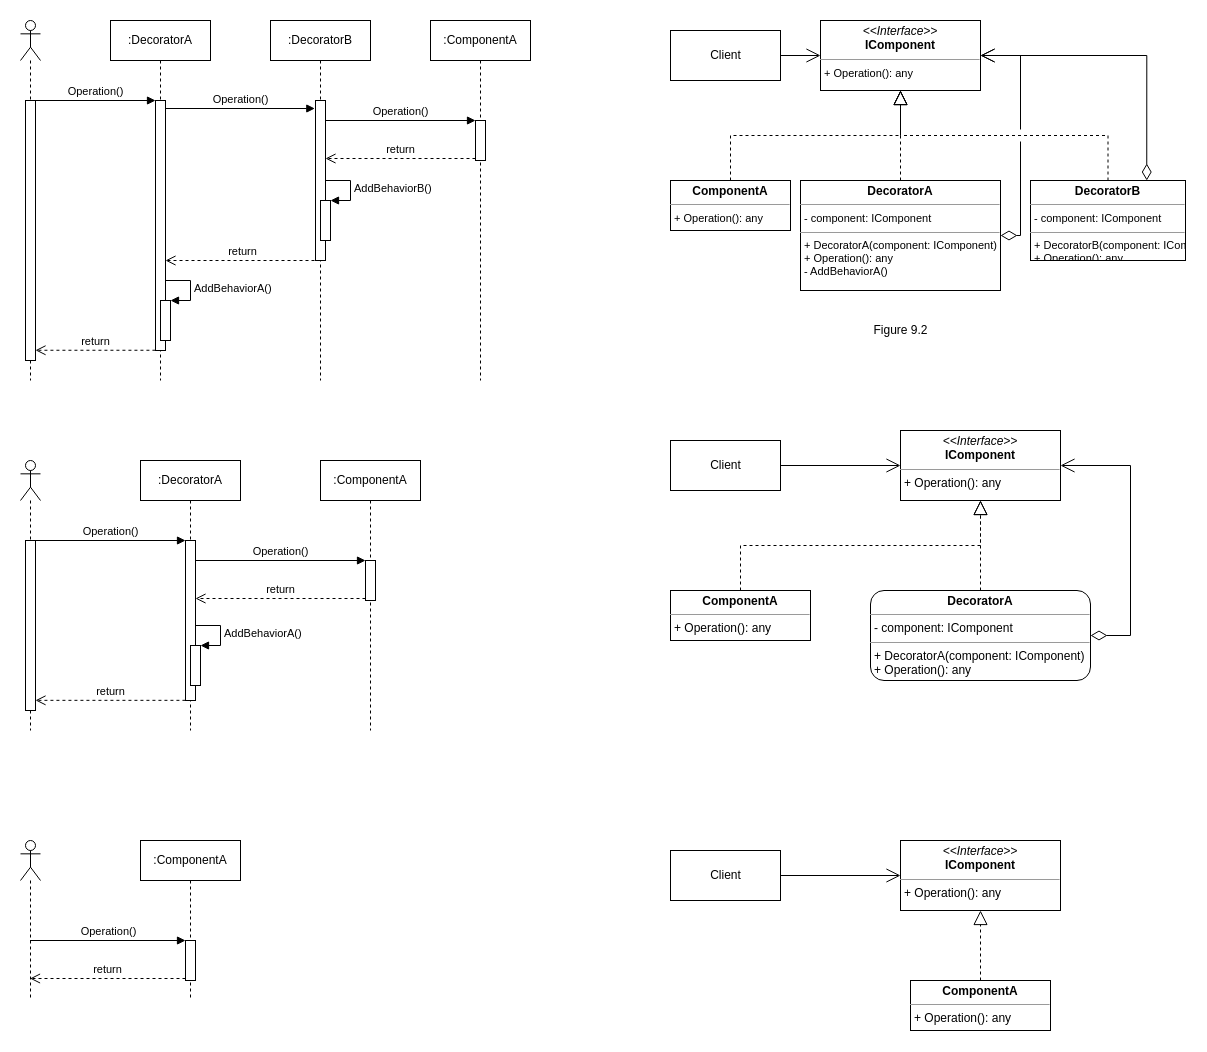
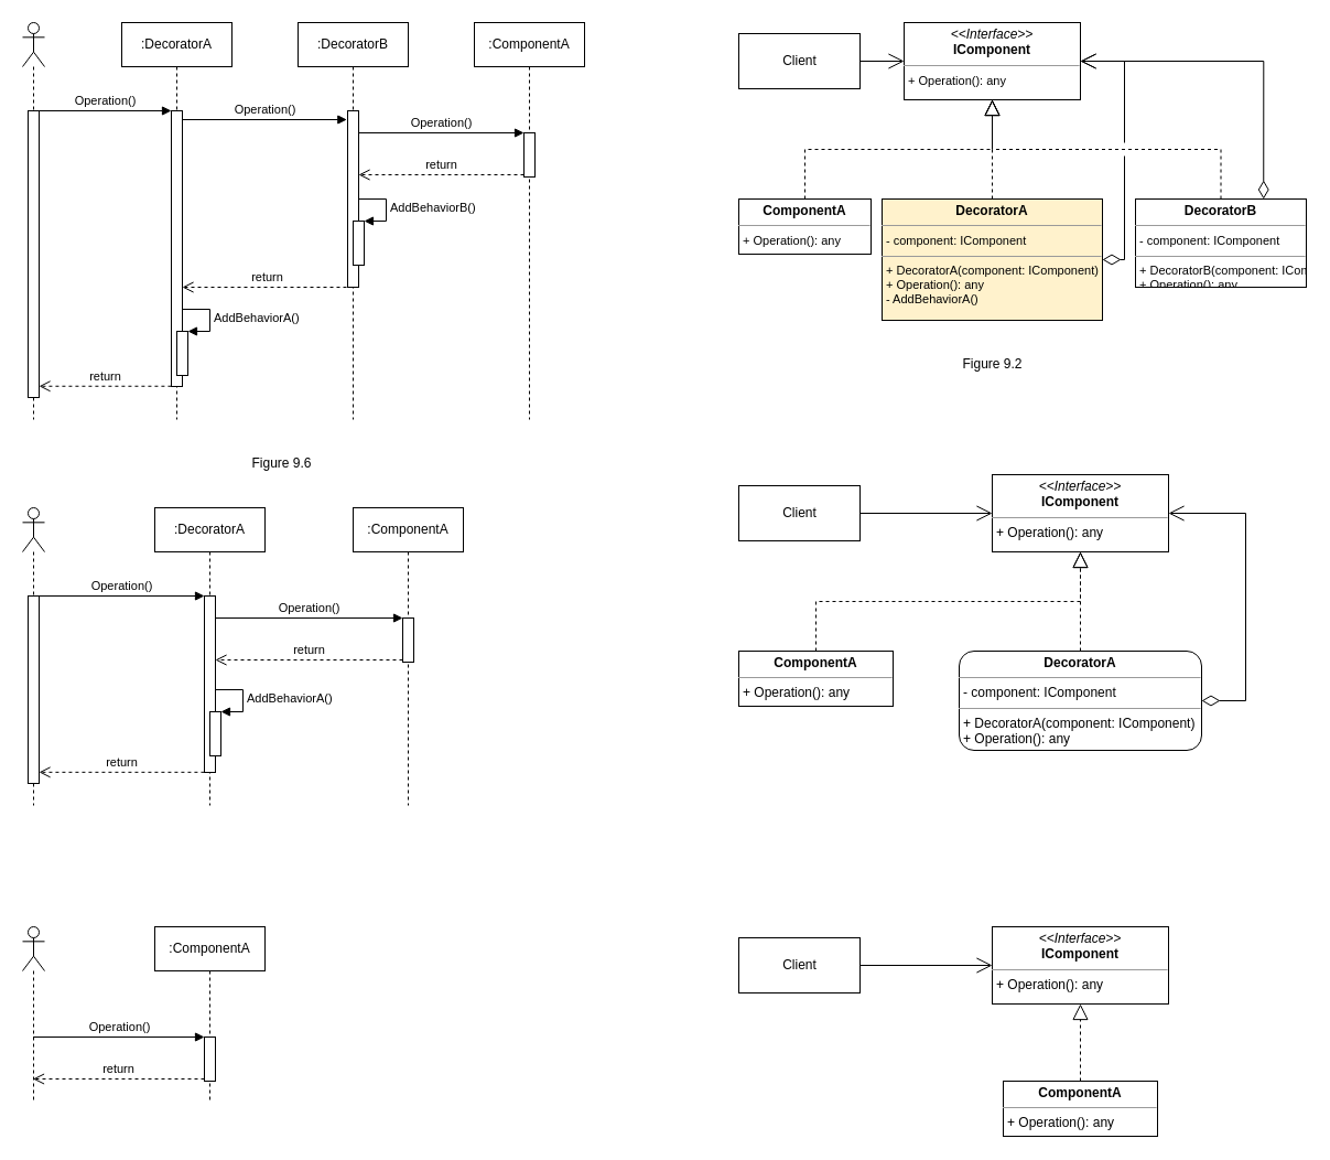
  <mxCell id="0" />
  <mxCell id="1" parent="0" />
  <mxCell id="2" value="" style="shape=umlLifeline;participant=umlActor;perimeter=lifelinePerimeter;whiteSpace=wrap;html=1;container=1;collapsible=0;recursiveResize=0;verticalAlign=top;spacingTop=36;labelBackgroundColor=#ffffff;outlineConnect=0;" parent="1" vertex="1"><mxGeometry x="20" y="20" width="20" height="360" as="geometry" /></mxCell>
  <mxCell id="3" value=":DecoratorA" style="shape=umlLifeline;perimeter=lifelinePerimeter;whiteSpace=wrap;html=1;container=1;collapsible=0;recursiveResize=0;outlineConnect=0;" parent="1" vertex="1"><mxGeometry x="110" y="20" width="100" height="360" as="geometry" /></mxCell>
  <mxCell id="4" value="" style="html=1;points=[];perimeter=orthogonalPerimeter;" parent="3" vertex="1"><mxGeometry x="45" y="80" width="10" height="250" as="geometry" /></mxCell>
  <mxCell id="5" value="" style="html=1;points=[];perimeter=orthogonalPerimeter;" parent="3" vertex="1"><mxGeometry x="50" y="280" width="10" height="40" as="geometry" /></mxCell>
  <mxCell id="6" value="AddBehaviorA()" style="edgeStyle=orthogonalEdgeStyle;html=1;align=left;spacingLeft=2;endArrow=block;rounded=0;entryX=1;entryY=0;" parent="3" target="5" edge="1"><mxGeometry relative="1" as="geometry"><mxPoint x="55" y="260" as="sourcePoint" /><Array as="points"><mxPoint x="80" y="260" /></Array></mxGeometry></mxCell>
  <mxCell id="7" value="Operation()" style="html=1;verticalAlign=bottom;endArrow=block;entryX=0;entryY=0;" parent="1" source="24" target="4" edge="1"><mxGeometry relative="1" as="geometry"><mxPoint x="30" y="100" as="sourcePoint" /></mxGeometry></mxCell>
  <mxCell id="8" value="return" style="html=1;verticalAlign=bottom;endArrow=open;dashed=1;endSize=8;exitX=-0.007;exitY=0.999;exitPerimeter=0;" parent="1" source="4" target="24" edge="1"><mxGeometry relative="1" as="geometry"><mxPoint x="30" y="176" as="targetPoint" /><mxPoint x="185" y="360" as="sourcePoint" /></mxGeometry></mxCell>
  <mxCell id="9" value=":ComponentA" style="shape=umlLifeline;perimeter=lifelinePerimeter;whiteSpace=wrap;html=1;container=1;collapsible=0;recursiveResize=0;outlineConnect=0;" parent="1" vertex="1"><mxGeometry x="430" y="20" width="100" height="360" as="geometry" /></mxCell>
  <mxCell id="10" value="" style="html=1;points=[];perimeter=orthogonalPerimeter;" parent="9" vertex="1"><mxGeometry x="45" y="100" width="10" height="40" as="geometry" /></mxCell>
  <mxCell id="11" value="Operation()" style="html=1;verticalAlign=bottom;endArrow=block;entryX=0;entryY=0;" parent="1" source="20" target="10" edge="1"><mxGeometry relative="1" as="geometry"><mxPoint x="195" y="120" as="sourcePoint" /></mxGeometry></mxCell>
  <mxCell id="12" value="return" style="html=1;verticalAlign=bottom;endArrow=open;dashed=1;endSize=8;exitX=0;exitY=0.95;" parent="1" source="10" target="20" edge="1"><mxGeometry relative="1" as="geometry"><mxPoint x="195" y="196" as="targetPoint" /></mxGeometry></mxCell>
  <mxCell id="13" value="" style="shape=umlLifeline;participant=umlActor;perimeter=lifelinePerimeter;whiteSpace=wrap;html=1;container=1;collapsible=0;recursiveResize=0;verticalAlign=top;spacingTop=36;labelBackgroundColor=#ffffff;outlineConnect=0;" parent="1" vertex="1"><mxGeometry x="20" y="840" width="20" height="160" as="geometry" /></mxCell>
  <mxCell id="14" value=":ComponentA" style="shape=umlLifeline;perimeter=lifelinePerimeter;whiteSpace=wrap;html=1;container=1;collapsible=0;recursiveResize=0;outlineConnect=0;" parent="1" vertex="1"><mxGeometry x="140" y="840" width="100" height="160" as="geometry" /></mxCell>
  <mxCell id="15" value="" style="html=1;points=[];perimeter=orthogonalPerimeter;" parent="14" vertex="1"><mxGeometry x="45" y="100" width="10" height="40" as="geometry" /></mxCell>
  <mxCell id="16" value="Operation()" style="html=1;verticalAlign=bottom;endArrow=block;entryX=0;entryY=0;" parent="1" source="13" target="15" edge="1"><mxGeometry relative="1" as="geometry"><mxPoint x="195" y="940" as="sourcePoint" /></mxGeometry></mxCell>
  <mxCell id="17" value="return" style="html=1;verticalAlign=bottom;endArrow=open;dashed=1;endSize=8;exitX=0;exitY=0.95;" parent="1" source="15" target="13" edge="1"><mxGeometry relative="1" as="geometry"><mxPoint x="195" y="1016" as="targetPoint" /></mxGeometry></mxCell>
  <mxCell id="18" value="&lt;p style=&quot;margin: 0px ; margin-top: 4px ; text-align: center&quot;&gt;&lt;i&gt;&amp;lt;&amp;lt;Interface&amp;gt;&amp;gt;&lt;/i&gt;&lt;br&gt;&lt;b&gt;IComponent&lt;/b&gt;&lt;/p&gt;&lt;hr size=&quot;1&quot;&gt;&lt;p style=&quot;margin: 0px ; margin-left: 4px&quot;&gt;&lt;/p&gt;&lt;p style=&quot;margin: 0px ; margin-left: 4px&quot;&gt;&lt;font style=&quot;font-size: 11px&quot;&gt;+ Operation(): any&lt;/font&gt;&lt;br&gt;&lt;/p&gt;" style="verticalAlign=top;align=left;overflow=fill;fontSize=12;fontFamily=Helvetica;html=1;" parent="1" vertex="1"><mxGeometry x="820" y="20" width="160" height="70" as="geometry" /></mxCell>
  <mxCell id="19" value=":DecoratorB" style="shape=umlLifeline;perimeter=lifelinePerimeter;whiteSpace=wrap;html=1;container=1;collapsible=0;recursiveResize=0;outlineConnect=0;" parent="1" vertex="1"><mxGeometry x="270" y="20" width="100" height="360" as="geometry" /></mxCell>
  <mxCell id="20" value="" style="html=1;points=[];perimeter=orthogonalPerimeter;" parent="19" vertex="1"><mxGeometry x="45" y="80" width="10" height="160" as="geometry" /></mxCell>
  <mxCell id="21" value="" style="html=1;points=[];perimeter=orthogonalPerimeter;" parent="19" vertex="1"><mxGeometry x="50" y="180" width="10" height="40" as="geometry" /></mxCell>
  <mxCell id="22" value="AddBehaviorB()" style="edgeStyle=orthogonalEdgeStyle;html=1;align=left;spacingLeft=2;endArrow=block;rounded=0;entryX=1;entryY=0;" parent="19" target="21" edge="1"><mxGeometry relative="1" as="geometry"><mxPoint x="55" y="160" as="sourcePoint" /><Array as="points"><mxPoint x="80" y="160" /></Array></mxGeometry></mxCell>
  <mxCell id="23" value="Operation()" style="html=1;verticalAlign=bottom;endArrow=block;entryX=-0.067;entryY=0.05;entryDx=0;entryDy=0;entryPerimeter=0;" parent="1" source="4" target="20" edge="1"><mxGeometry relative="1" as="geometry"><mxPoint x="215" y="139.5" as="sourcePoint" /><mxPoint x="370" y="139.5" as="targetPoint" /><Array as="points" /></mxGeometry></mxCell>
  <mxCell id="24" value="" style="html=1;points=[];perimeter=orthogonalPerimeter;" parent="1" vertex="1"><mxGeometry x="25" y="100" width="10" height="260" as="geometry" /></mxCell>
  <mxCell id="25" value="return" style="html=1;verticalAlign=bottom;endArrow=open;dashed=1;endSize=8;exitX=0.5;exitY=1;exitPerimeter=0;" parent="1" source="20" target="4" edge="1"><mxGeometry relative="1" as="geometry"><mxPoint x="185" y="280.138" as="targetPoint" /><mxPoint x="354.931" y="280.138" as="sourcePoint" /></mxGeometry></mxCell>
  <mxCell id="26" value="" style="endArrow=block;dashed=1;endFill=0;endSize=12;html=1;edgeStyle=elbowEdgeStyle;elbow=vertical;rounded=0;" parent="1" source="27" target="18" edge="1"><mxGeometry width="160" relative="1" as="geometry"><mxPoint x="760" y="180" as="sourcePoint" /><mxPoint x="1060" y="450" as="targetPoint" /></mxGeometry></mxCell>
  <mxCell id="27" value="&lt;p style=&quot;margin: 0px ; margin-top: 4px ; text-align: center&quot;&gt;&lt;b&gt;ComponentA&lt;/b&gt;&lt;/p&gt;&lt;hr size=&quot;1&quot;&gt;&lt;p style=&quot;margin: 0px ; margin-left: 4px&quot;&gt;&lt;/p&gt;&lt;p style=&quot;margin: 0px ; margin-left: 4px&quot;&gt;&lt;font style=&quot;font-size: 11px&quot;&gt;+ Operation(): any&lt;/font&gt;&lt;/p&gt;" style="verticalAlign=top;align=left;overflow=fill;fontSize=12;fontFamily=Helvetica;html=1;" parent="1" vertex="1"><mxGeometry x="670" y="180" width="120" height="50" as="geometry" /></mxCell>
- <mxCell id="28" value="&lt;p style=&quot;margin: 0px ; margin-top: 4px ; text-align: center&quot;&gt;&lt;b&gt;DecoratorA&lt;/b&gt;&lt;/p&gt;&lt;hr size=&quot;1&quot;&gt;&lt;p style=&quot;margin: 0px ; margin-left: 4px&quot;&gt;&lt;font style=&quot;font-size: 11px&quot;&gt;- component: IComponent&lt;/font&gt;&lt;/p&gt;&lt;hr size=&quot;1&quot;&gt;&lt;p style=&quot;margin: 0px 0px 0px 4px ; font-size: 11px&quot;&gt;&lt;font style=&quot;font-size: 11px&quot;&gt;+ DecoratorA(component: IComponent)&lt;/font&gt;&lt;/p&gt;&lt;p style=&quot;margin: 0px 0px 0px 4px ; font-size: 11px&quot;&gt;&lt;font style=&quot;font-size: 11px&quot;&gt;+ Operation(): any&lt;/font&gt;&lt;/p&gt;&lt;p style=&quot;margin: 0px 0px 0px 4px ; font-size: 11px&quot;&gt;&lt;font style=&quot;font-size: 11px&quot;&gt;- AddBehaviorA()&lt;/font&gt;&lt;/p&gt;" style="verticalAlign=top;align=left;overflow=fill;fontSize=12;fontFamily=Helvetica;html=1;" parent="1" vertex="1"><mxGeometry x="800" y="180" width="200" height="110" as="geometry" /></mxCell>
+ <mxCell id="28" value="&lt;p style=&quot;margin: 0px ; margin-top: 4px ; text-align: center&quot;&gt;&lt;b&gt;DecoratorA&lt;/b&gt;&lt;/p&gt;&lt;hr size=&quot;1&quot;&gt;&lt;p style=&quot;margin: 0px ; margin-left: 4px&quot;&gt;&lt;font style=&quot;font-size: 11px&quot;&gt;- component: IComponent&lt;/font&gt;&lt;/p&gt;&lt;hr size=&quot;1&quot;&gt;&lt;p style=&quot;margin: 0px 0px 0px 4px ; font-size: 11px&quot;&gt;&lt;font style=&quot;font-size: 11px&quot;&gt;+ DecoratorA(component: IComponent)&lt;/font&gt;&lt;/p&gt;&lt;p style=&quot;margin: 0px 0px 0px 4px ; font-size: 11px&quot;&gt;&lt;font style=&quot;font-size: 11px&quot;&gt;+ Operation(): any&lt;/font&gt;&lt;/p&gt;&lt;p style=&quot;margin: 0px 0px 0px 4px ; font-size: 11px&quot;&gt;&lt;font style=&quot;font-size: 11px&quot;&gt;- AddBehaviorA()&lt;/font&gt;&lt;/p&gt;" style="verticalAlign=top;align=left;overflow=fill;fontSize=12;fontFamily=Helvetica;html=1;fillColor=#fff2cc;" parent="1" vertex="1"><mxGeometry x="800" y="180" width="200" height="110" as="geometry" /></mxCell>
  <mxCell id="29" value="&lt;p style=&quot;margin: 0px ; margin-top: 4px ; text-align: center&quot;&gt;&lt;b&gt;DecoratorB&lt;/b&gt;&lt;/p&gt;&lt;hr size=&quot;1&quot;&gt;&lt;p style=&quot;margin: 0px ; margin-left: 4px&quot;&gt;&lt;font style=&quot;font-size: 11px&quot;&gt;- component: IComponent&lt;/font&gt;&lt;/p&gt;&lt;hr size=&quot;1&quot;&gt;&lt;p style=&quot;margin: 0px 0px 0px 4px ; font-size: 11px&quot;&gt;&lt;font style=&quot;font-size: 11px&quot;&gt;+ DecoratorB(component: IComponent)&lt;br&gt;&lt;/font&gt;&lt;/p&gt;&lt;p style=&quot;margin: 0px 0px 0px 4px ; font-size: 11px&quot;&gt;&lt;font style=&quot;font-size: 11px&quot;&gt;+ Operation(): any&lt;/font&gt;&lt;/p&gt;&lt;p style=&quot;margin: 0px 0px 0px 4px ; font-size: 11px&quot;&gt;&lt;font style=&quot;font-size: 11px&quot;&gt;- AddBehaviorB()&lt;/font&gt;&lt;/p&gt;" style="verticalAlign=top;align=left;overflow=fill;fontSize=12;fontFamily=Helvetica;html=1;" parent="1" vertex="1"><mxGeometry x="1030" y="180" width="155" height="80" as="geometry" /></mxCell>
  <mxCell id="30" value="" style="endArrow=block;dashed=1;endFill=0;endSize=12;html=1;edgeStyle=elbowEdgeStyle;elbow=vertical;rounded=0;" parent="1" source="28" target="18" edge="1"><mxGeometry width="160" relative="1" as="geometry"><mxPoint x="760" y="190" as="sourcePoint" /><mxPoint x="920" y="100" as="targetPoint" /></mxGeometry></mxCell>
  <mxCell id="31" value="" style="endArrow=block;dashed=1;endFill=0;endSize=12;html=1;edgeStyle=elbowEdgeStyle;elbow=vertical;rounded=0;" parent="1" source="29" target="18" edge="1"><mxGeometry width="160" relative="1" as="geometry"><mxPoint x="770" y="200" as="sourcePoint" /><mxPoint x="930" y="110" as="targetPoint" /></mxGeometry></mxCell>
  <mxCell id="32" value="" style="endArrow=open;endFill=1;endSize=12;html=1;edgeStyle=elbowEdgeStyle;rounded=0;jumpStyle=gap;jumpSize=12;startSize=14;startArrow=diamondThin;startFill=0;" parent="1" source="28" target="18" edge="1"><mxGeometry width="160" relative="1" as="geometry"><mxPoint x="980" y="410" as="sourcePoint" /><mxPoint x="1140" y="410" as="targetPoint" /><Array as="points"><mxPoint x="1020" y="170" /><mxPoint x="1040" y="160" /><mxPoint x="1110" y="109" /></Array></mxGeometry></mxCell>
  <mxCell id="33" value="" style="endArrow=open;endFill=1;endSize=12;html=1;edgeStyle=orthogonalEdgeStyle;rounded=0;jumpStyle=gap;jumpSize=12;startArrow=diamondThin;startFill=0;startSize=14;exitX=0.75;exitY=0;exitDx=0;exitDy=0;elbow=vertical;entryX=1;entryY=0.5;entryDx=0;entryDy=0;" parent="1" source="29" target="18" edge="1"><mxGeometry width="160" relative="1" as="geometry"><mxPoint x="1450" y="220" as="sourcePoint" /><mxPoint x="1420" y="40" as="targetPoint" /></mxGeometry></mxCell>
  <mxCell id="34" value="&lt;p style=&quot;margin: 0px ; margin-top: 4px ; text-align: center&quot;&gt;&lt;i&gt;&amp;lt;&amp;lt;Interface&amp;gt;&amp;gt;&lt;/i&gt;&lt;br&gt;&lt;b&gt;IComponent&lt;/b&gt;&lt;/p&gt;&lt;hr size=&quot;1&quot;&gt;&lt;p style=&quot;margin: 0px ; margin-left: 4px&quot;&gt;&lt;/p&gt;&lt;p style=&quot;margin: 0px ; margin-left: 4px&quot;&gt;+ Operation(): any&lt;br&gt;&lt;/p&gt;" style="verticalAlign=top;align=left;overflow=fill;fontSize=12;fontFamily=Helvetica;html=1;" parent="1" vertex="1"><mxGeometry x="900" y="430" width="160" height="70" as="geometry" /></mxCell>
  <mxCell id="35" value="" style="endArrow=block;dashed=1;endFill=0;endSize=12;html=1;edgeStyle=elbowEdgeStyle;elbow=vertical;rounded=0;" parent="1" source="36" target="34" edge="1"><mxGeometry width="160" relative="1" as="geometry"><mxPoint x="760" y="590" as="sourcePoint" /><mxPoint x="1060" y="860" as="targetPoint" /></mxGeometry></mxCell>
  <mxCell id="36" value="&lt;p style=&quot;margin: 0px ; margin-top: 4px ; text-align: center&quot;&gt;&lt;b&gt;ComponentA&lt;/b&gt;&lt;/p&gt;&lt;hr size=&quot;1&quot;&gt;&lt;p style=&quot;margin: 0px ; margin-left: 4px&quot;&gt;&lt;/p&gt;&lt;p style=&quot;margin: 0px ; margin-left: 4px&quot;&gt;+ Operation(): any&lt;/p&gt;" style="verticalAlign=top;align=left;overflow=fill;fontSize=12;fontFamily=Helvetica;html=1;" parent="1" vertex="1"><mxGeometry x="670" y="590" width="140" height="50" as="geometry" /></mxCell>
  <mxCell id="37" value="&lt;p style=&quot;margin: 0px ; margin-top: 4px ; text-align: center&quot;&gt;&lt;b&gt;DecoratorA&lt;/b&gt;&lt;/p&gt;&lt;hr size=&quot;1&quot;&gt;&lt;p style=&quot;margin: 0px ; margin-left: 4px&quot;&gt;- component: IComponent&lt;/p&gt;&lt;hr size=&quot;1&quot;&gt;&lt;p style=&quot;margin: 0px ; margin-left: 4px&quot;&gt;+ DecoratorA(component: IComponent)&lt;/p&gt;&lt;p style=&quot;margin: 0px ; margin-left: 4px&quot;&gt;+ Operation(): any&lt;/p&gt;" style="verticalAlign=top;align=left;overflow=fill;fontSize=12;fontFamily=Helvetica;html=1;rounded=1;" parent="1" vertex="1"><mxGeometry x="870" y="590" width="220" height="90" as="geometry" /></mxCell>
  <mxCell id="38" value="" style="endArrow=block;dashed=1;endFill=0;endSize=12;html=1;edgeStyle=elbowEdgeStyle;elbow=vertical;rounded=0;" parent="1" source="37" target="34" edge="1"><mxGeometry width="160" relative="1" as="geometry"><mxPoint x="760" y="600" as="sourcePoint" /><mxPoint x="920" y="510" as="targetPoint" /></mxGeometry></mxCell>
  <mxCell id="39" value="Client" style="html=1;" parent="1" vertex="1"><mxGeometry x="670" y="440" width="110" height="50" as="geometry" /></mxCell>
  <mxCell id="40" value="" style="endArrow=open;html=1;endSize=12;startArrow=diamondThin;startSize=14;startFill=0;edgeStyle=orthogonalEdgeStyle;align=left;verticalAlign=bottom;rounded=0;" parent="1" source="37" target="34" edge="1"><mxGeometry x="-0.667" y="25" relative="1" as="geometry"><mxPoint x="1280" y="520" as="sourcePoint" /><mxPoint x="1300" y="760" as="targetPoint" /><Array as="points"><mxPoint x="1130" y="635" /><mxPoint x="1130" y="465" /></Array><mxPoint x="45" y="-15" as="offset" /></mxGeometry></mxCell>
  <mxCell id="41" value="" style="endArrow=open;html=1;endSize=12;startArrow=none;startSize=14;startFill=0;align=left;verticalAlign=bottom;" parent="1" source="39" target="34" edge="1"><mxGeometry x="-0.346" y="16" relative="1" as="geometry"><mxPoint x="800" y="454.5" as="sourcePoint" /><mxPoint x="860" y="400" as="targetPoint" /><mxPoint as="offset" /></mxGeometry></mxCell>
  <mxCell id="42" value="Client" style="html=1;" parent="1" vertex="1"><mxGeometry x="670" y="30" width="110" height="50" as="geometry" /></mxCell>
  <mxCell id="43" value="" style="endArrow=open;html=1;endSize=12;startArrow=none;startSize=14;startFill=0;align=left;verticalAlign=bottom;" parent="1" source="42" target="18" edge="1"><mxGeometry x="-0.346" y="16" relative="1" as="geometry"><mxPoint x="800" y="34.5" as="sourcePoint" /><mxPoint x="900" y="45" as="targetPoint" /><mxPoint as="offset" /></mxGeometry></mxCell>
  <mxCell id="44" value="&lt;p style=&quot;margin: 0px ; margin-top: 4px ; text-align: center&quot;&gt;&lt;i&gt;&amp;lt;&amp;lt;Interface&amp;gt;&amp;gt;&lt;/i&gt;&lt;br&gt;&lt;b&gt;IComponent&lt;/b&gt;&lt;/p&gt;&lt;hr size=&quot;1&quot;&gt;&lt;p style=&quot;margin: 0px ; margin-left: 4px&quot;&gt;&lt;/p&gt;&lt;p style=&quot;margin: 0px ; margin-left: 4px&quot;&gt;+ Operation(): any&lt;br&gt;&lt;/p&gt;" style="verticalAlign=top;align=left;overflow=fill;fontSize=12;fontFamily=Helvetica;html=1;" parent="1" vertex="1"><mxGeometry x="900" y="840" width="160" height="70" as="geometry" /></mxCell>
  <mxCell id="45" value="" style="endArrow=block;dashed=1;endFill=0;endSize=12;html=1;edgeStyle=elbowEdgeStyle;elbow=vertical;rounded=0;" parent="1" source="46" target="44" edge="1"><mxGeometry width="160" relative="1" as="geometry"><mxPoint x="760" y="1000" as="sourcePoint" /><mxPoint x="1060" y="1270" as="targetPoint" /></mxGeometry></mxCell>
  <mxCell id="46" value="&lt;p style=&quot;margin: 0px ; margin-top: 4px ; text-align: center&quot;&gt;&lt;b&gt;ComponentA&lt;/b&gt;&lt;/p&gt;&lt;hr size=&quot;1&quot;&gt;&lt;p style=&quot;margin: 0px ; margin-left: 4px&quot;&gt;&lt;/p&gt;&lt;p style=&quot;margin: 0px ; margin-left: 4px&quot;&gt;+ Operation(): any&lt;/p&gt;" style="verticalAlign=top;align=left;overflow=fill;fontSize=12;fontFamily=Helvetica;html=1;" parent="1" vertex="1"><mxGeometry x="910" y="980" width="140" height="50" as="geometry" /></mxCell>
  <mxCell id="47" value="Client" style="html=1;" parent="1" vertex="1"><mxGeometry x="670" y="850" width="110" height="50" as="geometry" /></mxCell>
  <mxCell id="48" value="" style="endArrow=open;html=1;endSize=12;startArrow=none;startSize=14;startFill=0;align=left;verticalAlign=bottom;" parent="1" source="47" target="44" edge="1"><mxGeometry x="-0.346" y="16" relative="1" as="geometry"><mxPoint x="800" y="864.5" as="sourcePoint" /><mxPoint x="860" y="810" as="targetPoint" /><mxPoint as="offset" /></mxGeometry></mxCell>
  <mxCell id="49" value="" style="shape=umlLifeline;participant=umlActor;perimeter=lifelinePerimeter;whiteSpace=wrap;html=1;container=1;collapsible=0;recursiveResize=0;verticalAlign=top;spacingTop=36;labelBackgroundColor=#ffffff;outlineConnect=0;" parent="1" vertex="1"><mxGeometry x="20" y="460" width="20" height="270" as="geometry" /></mxCell>
  <mxCell id="50" value=":DecoratorA" style="shape=umlLifeline;perimeter=lifelinePerimeter;whiteSpace=wrap;html=1;container=1;collapsible=0;recursiveResize=0;outlineConnect=0;" parent="1" vertex="1"><mxGeometry x="140" y="460" width="100" height="270" as="geometry" /></mxCell>
  <mxCell id="51" value="" style="html=1;points=[];perimeter=orthogonalPerimeter;" parent="50" vertex="1"><mxGeometry x="45" y="80" width="10" height="160" as="geometry" /></mxCell>
  <mxCell id="52" value="" style="html=1;points=[];perimeter=orthogonalPerimeter;" parent="50" vertex="1"><mxGeometry x="50" y="185" width="10" height="40" as="geometry" /></mxCell>
  <mxCell id="53" value="AddBehaviorA()" style="edgeStyle=orthogonalEdgeStyle;html=1;align=left;spacingLeft=2;endArrow=block;rounded=0;entryX=1;entryY=0;" parent="50" target="52" edge="1"><mxGeometry relative="1" as="geometry"><mxPoint x="55" y="165" as="sourcePoint" /><Array as="points"><mxPoint x="80" y="165" /></Array></mxGeometry></mxCell>
  <mxCell id="54" value="Operation()" style="html=1;verticalAlign=bottom;endArrow=block;entryX=0;entryY=0;" parent="1" source="60" target="51" edge="1"><mxGeometry relative="1" as="geometry"><mxPoint x="30" y="540" as="sourcePoint" /></mxGeometry></mxCell>
  <mxCell id="55" value="return" style="html=1;verticalAlign=bottom;endArrow=open;dashed=1;endSize=8;exitX=-0.007;exitY=0.999;exitPerimeter=0;" parent="1" source="51" target="60" edge="1"><mxGeometry relative="1" as="geometry"><mxPoint x="30" y="616" as="targetPoint" /><mxPoint x="185" y="800" as="sourcePoint" /></mxGeometry></mxCell>
  <mxCell id="56" value=":ComponentA" style="shape=umlLifeline;perimeter=lifelinePerimeter;whiteSpace=wrap;html=1;container=1;collapsible=0;recursiveResize=0;outlineConnect=0;" parent="1" vertex="1"><mxGeometry x="320" y="460" width="100" height="270" as="geometry" /></mxCell>
  <mxCell id="57" value="" style="html=1;points=[];perimeter=orthogonalPerimeter;" parent="56" vertex="1"><mxGeometry x="45" y="100" width="10" height="40" as="geometry" /></mxCell>
  <mxCell id="58" value="Operation()" style="html=1;verticalAlign=bottom;endArrow=block;entryX=0;entryY=0;" parent="1" source="51" target="57" edge="1"><mxGeometry relative="1" as="geometry"><mxPoint x="375" y="560" as="sourcePoint" /></mxGeometry></mxCell>
  <mxCell id="59" value="return" style="html=1;verticalAlign=bottom;endArrow=open;dashed=1;endSize=8;exitX=0;exitY=0.95;" parent="1" source="57" target="51" edge="1"><mxGeometry relative="1" as="geometry"><mxPoint x="375" y="598" as="targetPoint" /></mxGeometry></mxCell>
  <mxCell id="60" value="" style="html=1;points=[];perimeter=orthogonalPerimeter;" parent="1" vertex="1"><mxGeometry x="25" y="540" width="10" height="170" as="geometry" /></mxCell>
  <mxCell id="61" value="Figure 9.2" style="text;html=1;align=center;verticalAlign=middle;resizable=0;points=[];autosize=1;fontSize=12;" parent="1" vertex="1"><mxGeometry x="865" y="320" width="70" height="20" as="geometry" /></mxCell>
+ <mxCell id="62" value="Figure 9.6" style="text;html=1;align=center;verticalAlign=middle;resizable=0;points=[];autosize=1;fontSize=12;" parent="1" vertex="1"><mxGeometry x="220" y="410" width="70" height="20" as="geometry" /></mxCell>
